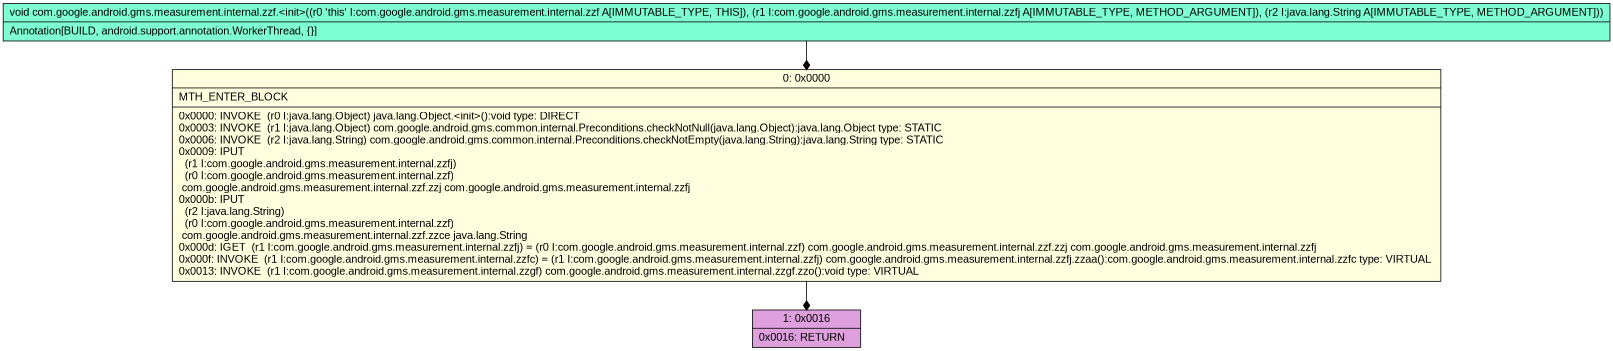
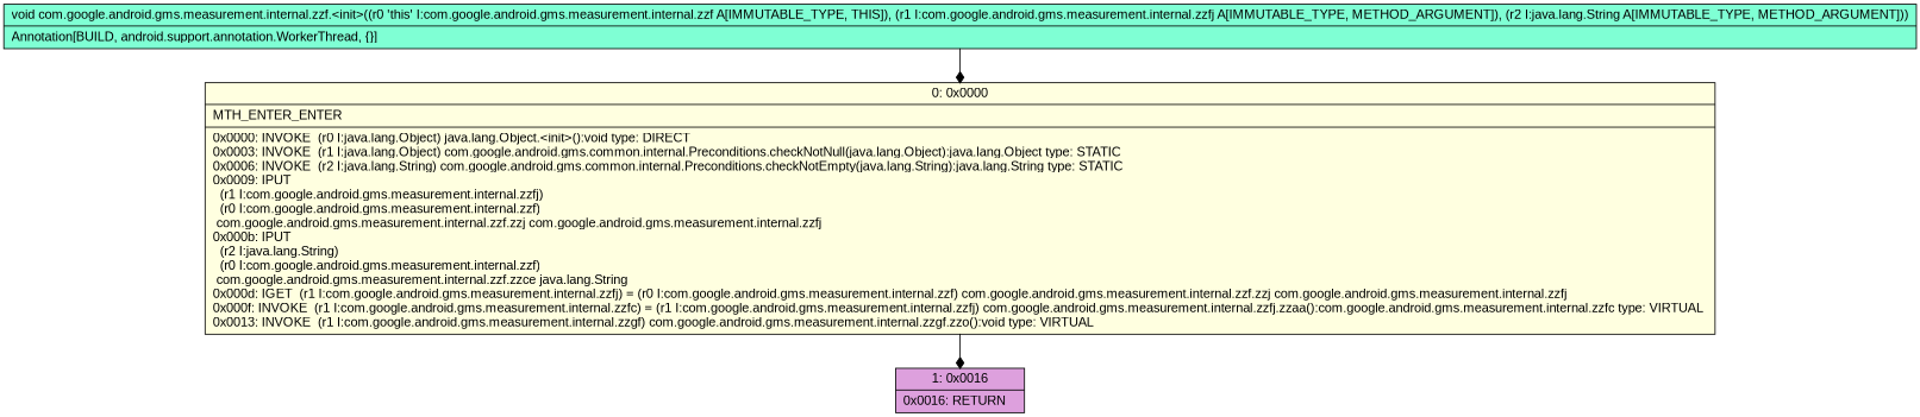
  digraph {
    fontname="Liberation Sans"
    node [shape=record style=filled fontname="Liberation Sans"]
    edge [arrowhead=diamond fontname="Liberation Sans"]
-   n1 [label="{0\:\ 0x0000|MTH_ENTER_BLOCK\l|0x0000: INVOKE  (r0 I:java.lang.Object) java.lang.Object.\<init\>():void type: DIRECT \l0x0003: INVOKE  (r1 I:java.lang.Object) com.google.android.gms.common.internal.Preconditions.checkNotNull(java.lang.Object):java.lang.Object type: STATIC \l0x0006: INVOKE  (r2 I:java.lang.String) com.google.android.gms.common.internal.Preconditions.checkNotEmpty(java.lang.String):java.lang.String type: STATIC \l0x0009: IPUT  \l  (r1 I:com.google.android.gms.measurement.internal.zzfj)\l  (r0 I:com.google.android.gms.measurement.internal.zzf)\l com.google.android.gms.measurement.internal.zzf.zzj com.google.android.gms.measurement.internal.zzfj \l0x000b: IPUT  \l  (r2 I:java.lang.String)\l  (r0 I:com.google.android.gms.measurement.internal.zzf)\l com.google.android.gms.measurement.internal.zzf.zzce java.lang.String \l0x000d: IGET  (r1 I:com.google.android.gms.measurement.internal.zzfj) = (r0 I:com.google.android.gms.measurement.internal.zzf) com.google.android.gms.measurement.internal.zzf.zzj com.google.android.gms.measurement.internal.zzfj \l0x000f: INVOKE  (r1 I:com.google.android.gms.measurement.internal.zzfc) = (r1 I:com.google.android.gms.measurement.internal.zzfj) com.google.android.gms.measurement.internal.zzfj.zzaa():com.google.android.gms.measurement.internal.zzfc type: VIRTUAL \l0x0013: INVOKE  (r1 I:com.google.android.gms.measurement.internal.zzgf) com.google.android.gms.measurement.internal.zzgf.zzo():void type: VIRTUAL \l}" fillcolor=lightyellow]
+   n1 [label="{0\:\ 0x0000|MTH_ENTER_ENTER\l|0x0000: INVOKE  (r0 I:java.lang.Object) java.lang.Object.\<init\>():void type: DIRECT \l0x0003: INVOKE  (r1 I:java.lang.Object) com.google.android.gms.common.internal.Preconditions.checkNotNull(java.lang.Object):java.lang.Object type: STATIC \l0x0006: INVOKE  (r2 I:java.lang.String) com.google.android.gms.common.internal.Preconditions.checkNotEmpty(java.lang.String):java.lang.String type: STATIC \l0x0009: IPUT  \l  (r1 I:com.google.android.gms.measurement.internal.zzfj)\l  (r0 I:com.google.android.gms.measurement.internal.zzf)\l com.google.android.gms.measurement.internal.zzf.zzj com.google.android.gms.measurement.internal.zzfj \l0x000b: IPUT  \l  (r2 I:java.lang.String)\l  (r0 I:com.google.android.gms.measurement.internal.zzf)\l com.google.android.gms.measurement.internal.zzf.zzce java.lang.String \l0x000d: IGET  (r1 I:com.google.android.gms.measurement.internal.zzfj) = (r0 I:com.google.android.gms.measurement.internal.zzf) com.google.android.gms.measurement.internal.zzf.zzj com.google.android.gms.measurement.internal.zzfj \l0x000f: INVOKE  (r1 I:com.google.android.gms.measurement.internal.zzfc) = (r1 I:com.google.android.gms.measurement.internal.zzfj) com.google.android.gms.measurement.internal.zzfj.zzaa():com.google.android.gms.measurement.internal.zzfc type: VIRTUAL \l0x0013: INVOKE  (r1 I:com.google.android.gms.measurement.internal.zzgf) com.google.android.gms.measurement.internal.zzgf.zzo():void type: VIRTUAL \l}" fillcolor=lightyellow]
    n2 [label="{1\:\ 0x0016|0x0016: RETURN   \l}" fillcolor=plum]
    n3 [label="{void com.google.android.gms.measurement.internal.zzf.\<init\>((r0 'this' I:com.google.android.gms.measurement.internal.zzf A[IMMUTABLE_TYPE, THIS]), (r1 I:com.google.android.gms.measurement.internal.zzfj A[IMMUTABLE_TYPE, METHOD_ARGUMENT]), (r2 I:java.lang.String A[IMMUTABLE_TYPE, METHOD_ARGUMENT]))  | Annotation[BUILD, android.support.annotation.WorkerThread, \{\}]\l}" fillcolor=aquamarine]
    n1 -> n2
    n3 -> n1
  }
